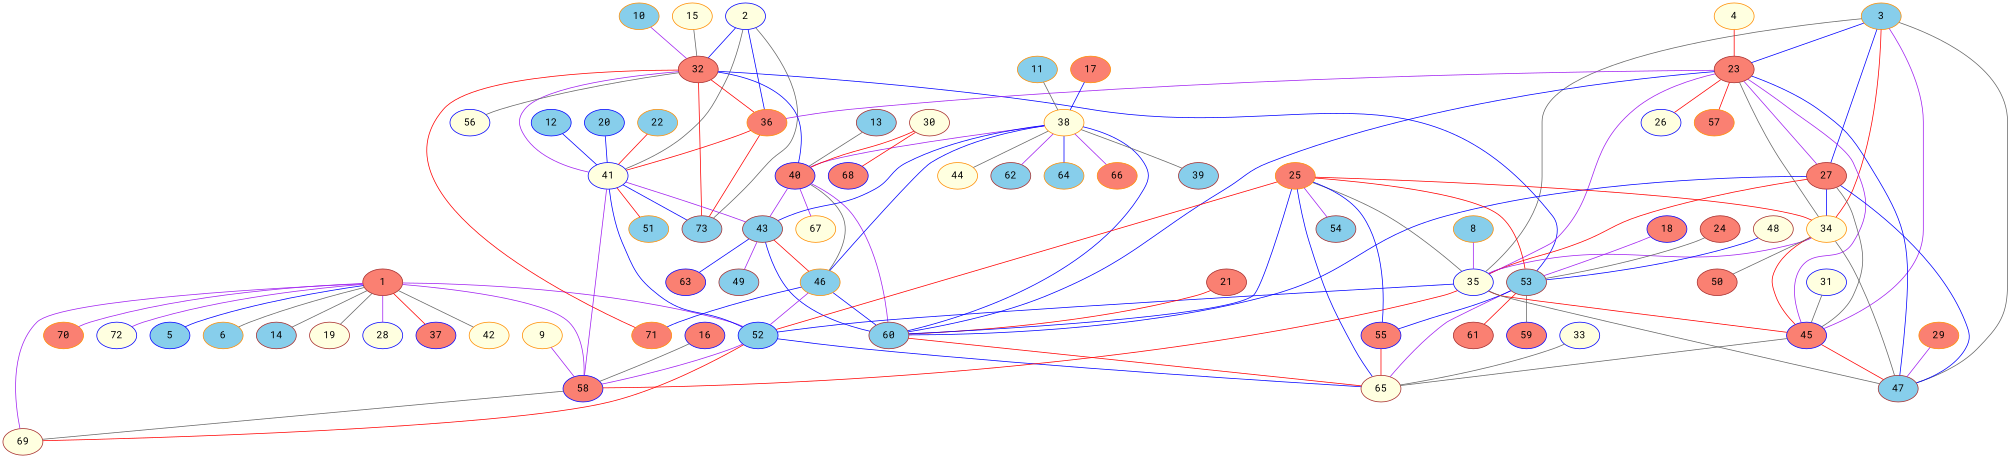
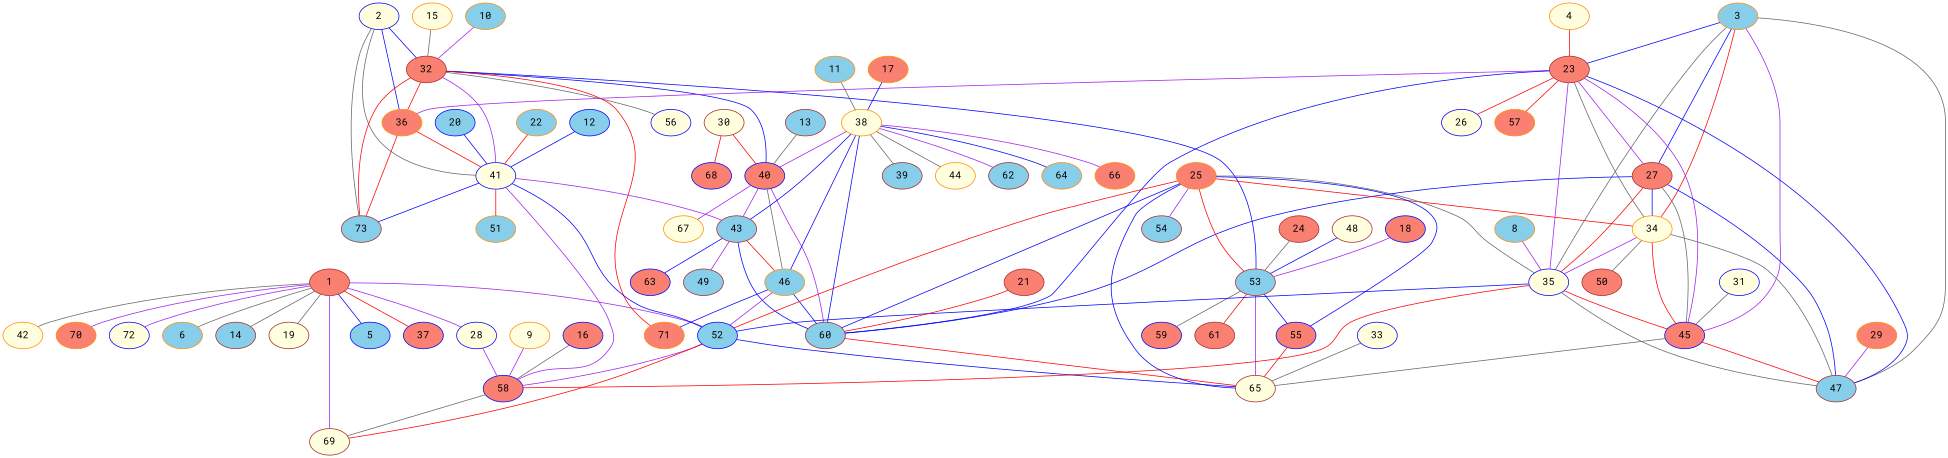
  graph {
    fontname="Roboto Mono"
    node [color=darkorange fillcolor=salmon fontname="Roboto Mono" style=filled]
    edge [color=blue fontname="Roboto Mono" weight=1.0]
    5 [color=blue fillcolor=skyblue]
    1 [color=brown]
    6 [fillcolor=skyblue]
    14 [color=brown fillcolor=skyblue]
    19 [color=brown fillcolor=lightyellow]
    28 [color=blue fillcolor=lightyellow]
    37 [color=blue]
    42 [fillcolor=lightyellow]
    52 [color=blue fillcolor=skyblue]
    58 [color=blue]
    69 [color=brown fillcolor=lightyellow]
    70
    72 [color=blue fillcolor=lightyellow]
    65 [color=brown fillcolor=lightyellow]
    2 [color=blue fillcolor=lightyellow]
    32 [color=brown]
    36
    41 [color=blue fillcolor=lightyellow]
    73 [color=brown fillcolor=skyblue]
    40 [color=blue]
    53 [color=brown fillcolor=skyblue]
    56 [color=blue fillcolor=lightyellow]
    71
    43 [color=brown fillcolor=skyblue]
    51 [fillcolor=skyblue]
    3 [fillcolor=skyblue]
    23 [color=brown]
    27 [color=brown]
    34 [fillcolor=lightyellow]
    35 [color=blue fillcolor=lightyellow]
    45 [color=blue]
    47 [color=brown fillcolor=skyblue]
    60 [color=brown fillcolor=skyblue]
    26 [color=blue fillcolor=lightyellow]
    57
    50 [color=brown]
    4 [fillcolor=lightyellow]
    46 [fillcolor=skyblue]
    49 [color=brown fillcolor=skyblue]
    63 [color=blue]
    8 [fillcolor=skyblue]
    9 [fillcolor=lightyellow]
    10 [fillcolor=skyblue]
    11 [fillcolor=skyblue]
    38 [fillcolor=lightyellow]
    39 [color=brown fillcolor=skyblue]
    44 [fillcolor=lightyellow]
    62 [color=brown fillcolor=skyblue]
    64 [fillcolor=skyblue]
    66
    12 [color=blue fillcolor=skyblue]
    13 [color=brown fillcolor=skyblue]
    67 [fillcolor=lightyellow]
    15 [fillcolor=lightyellow]
    16 [color=blue]
    17
    18 [color=blue]
    55 [color=blue]
    59 [color=blue]
    61 [color=brown]
    20 [color=blue fillcolor=skyblue]
    21 [color=brown]
    22 [fillcolor=skyblue]
    24 [color=brown]
    25
    54 [color=brown fillcolor=skyblue]
    29
    30 [color=brown fillcolor=lightyellow]
    68 [color=blue]
    31 [color=blue fillcolor=lightyellow]
    33 [color=blue fillcolor=lightyellow]
    48 [color=brown fillcolor=lightyellow]
    1 -- 5
    1 -- 6 [color=gray40]
    1 -- 14 [color=gray40]
    1 -- 19 [color=gray40]
    1 -- 28 [color=purple]
    1 -- 37 [color=red]
    1 -- 42 [color=gray40]
    1 -- 52 [color=purple weight=4.0]
-   1 -- 58 [color=purple weight=4.0]
+   28 -- 58 [color=purple weight=4.0]
    1 -- 69 [color=purple weight=4.0]
    1 -- 70 [color=purple]
    1 -- 72 [color=purple]
    52 -- 58 [color=purple]
    52 -- 69 [color=red]
    52 -- 65
    58 -- 69 [color=gray40]
    2 -- 32 [weight=3.0]
    2 -- 36
    2 -- 41 [color=gray40]
    2 -- 73 [color=gray40]
    32 -- 36 [color=red weight=3.0]
    32 -- 41 [color=purple weight=3.0]
    32 -- 73 [color=red weight=3.0]
    32 -- 40
    32 -- 53
    32 -- 56 [color=gray40]
    32 -- 71 [color=red]
    36 -- 41 [color=red]
    36 -- 73 [color=red]
    41 -- 52
    41 -- 58 [color=purple]
    41 -- 73
    41 -- 43 [color=purple]
    41 -- 51 [color=red]
    40 -- 43 [color=purple]
    40 -- 60 [color=purple weight=3.0]
    40 -- 46 [color=gray40]
    40 -- 67 [color=purple]
    53 -- 65 [color=purple weight=4.0]
    53 -- 55
    53 -- 59 [color=gray40]
    53 -- 61 [color=red]
    43 -- 60 [weight=3.0]
    43 -- 46 [color=red]
    43 -- 49 [color=purple]
    43 -- 63
    3 -- 23
    3 -- 27
    3 -- 34 [color=red]
    3 -- 35 [color=gray40]
    3 -- 45 [color=purple]
    3 -- 47 [color=gray40]
    23 -- 36 [color=purple]
    23 -- 27 [color=purple]
    23 -- 34 [color=gray40]
    23 -- 35 [color=purple]
    23 -- 45 [color=purple]
    23 -- 47
    23 -- 60
    23 -- 26 [color=red]
    23 -- 57 [color=red]
    27 -- 34
    27 -- 35 [color=red]
    27 -- 45 [color=gray40]
    27 -- 47
    27 -- 60
    34 -- 35 [color=purple]
    34 -- 45 [color=red]
    34 -- 47 [color=gray40]
    34 -- 50 [color=gray40]
    35 -- 52
    35 -- 58 [color=red]
    35 -- 45 [color=red]
    35 -- 47 [color=gray40]
    45 -- 65 [color=gray40]
    45 -- 47 [color=red]
    60 -- 65 [color=red]
    4 -- 23 [color=red]
    46 -- 52 [color=purple]
    46 -- 71
    46 -- 60 [weight=3.0]
    8 -- 35 [color=purple]
    9 -- 58 [color=purple]
    10 -- 32 [color=purple]
    11 -- 38 [color=gray40]
    38 -- 40 [color=purple]
    38 -- 43
    38 -- 60 [weight=3.0]
    38 -- 46
    38 -- 39 [color=gray40]
    38 -- 44 [color=gray40]
    38 -- 62 [color=purple]
    38 -- 64
    38 -- 66 [color=purple]
    12 -- 41
    13 -- 40 [color=gray40]
    15 -- 32 [color=gray40]
    16 -- 58 [color=gray40]
    17 -- 38
    18 -- 53 [color=purple]
    55 -- 65 [color=red weight=4.0]
    20 -- 41
    21 -- 60 [color=red]
    22 -- 41 [color=red]
    24 -- 53 [color=gray40]
    25 -- 52 [color=red]
    25 -- 65 [weight=4.0]
    25 -- 53 [color=red]
    25 -- 34 [color=red]
    25 -- 35 [color=gray40]
    25 -- 60
    25 -- 55
    25 -- 54 [color=purple]
    29 -- 47 [color=purple]
    30 -- 40 [color=red]
    30 -- 68 [color=red]
    31 -- 45 [color=gray40]
    33 -- 65 [color=gray40]
    48 -- 53
  }
